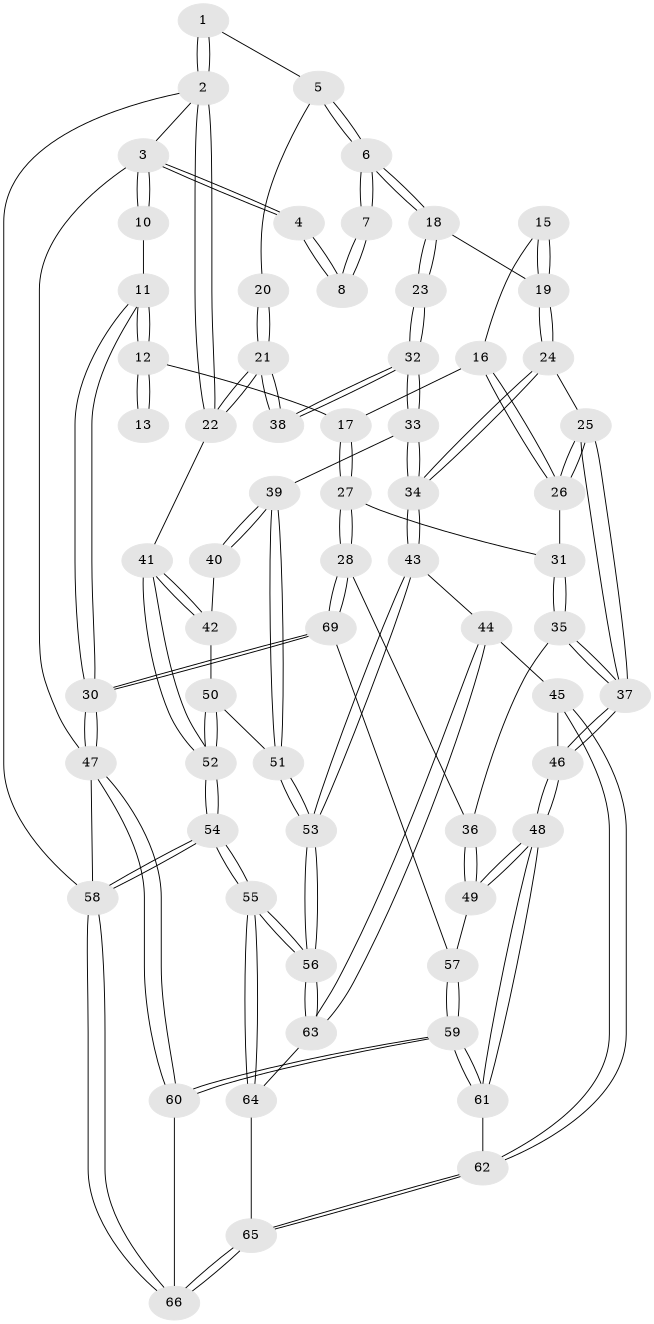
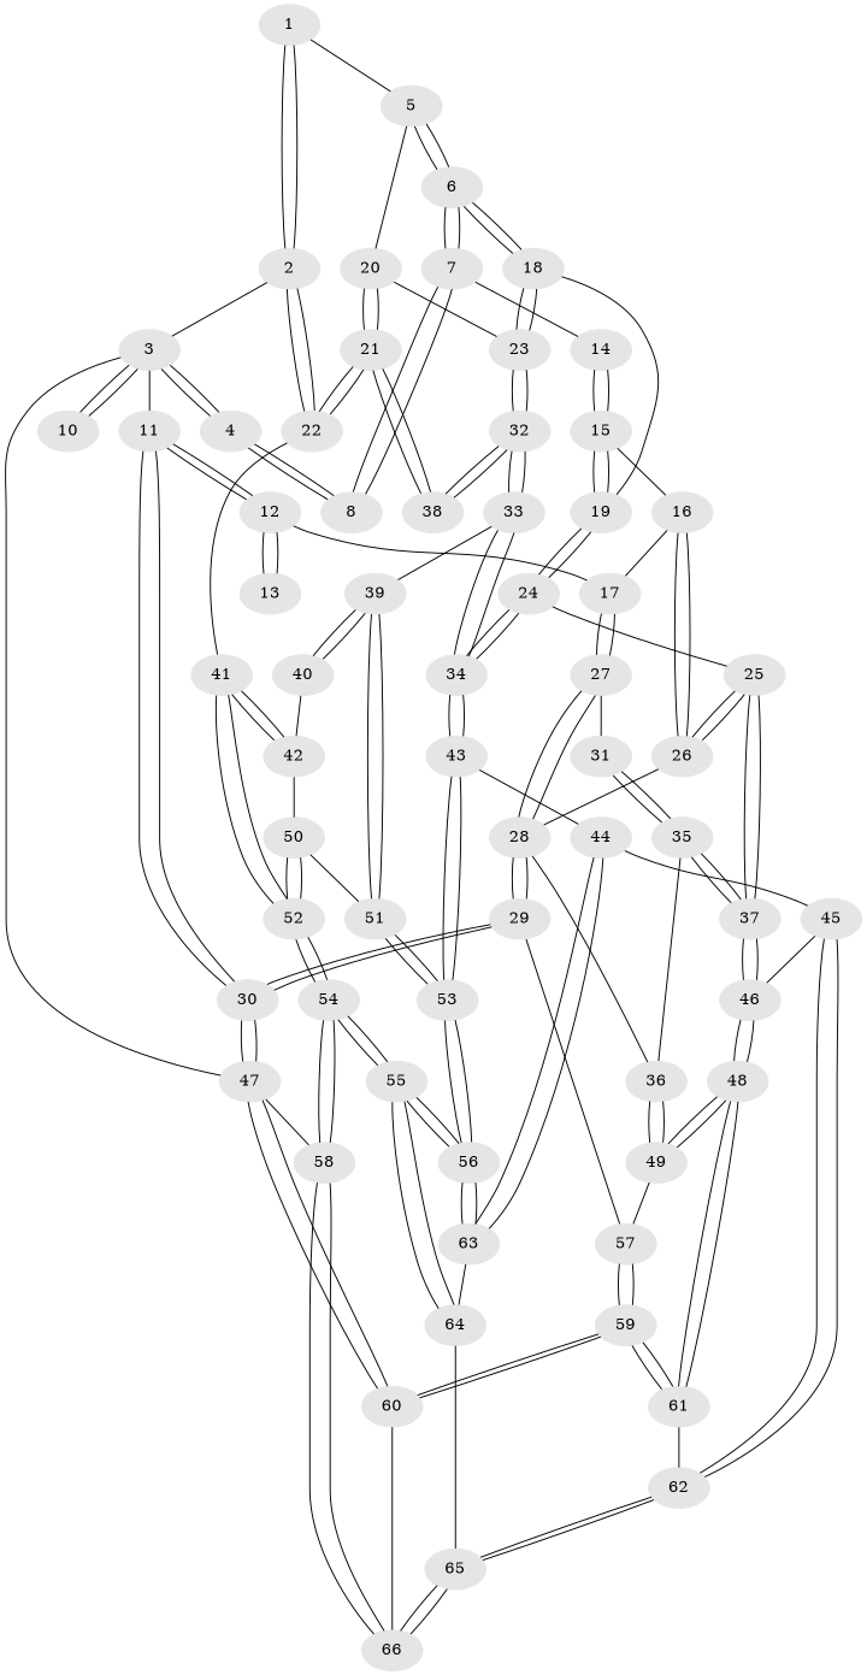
  graph {
    node [color=gray90 style=filled]
    1
    2
    5
    3
    22
    58
    6
    20
    4
    10
    47
    41
    66
    8
    11
    60
    7
    18
    23
    21
+   14
    19
    15
    12
    30
    13
    17
    27
    16
    26
    24
    31
    28
    32
    25
    34
    38
    42
    52
    33
    37
    43
    46
    35
-   29 [label=69]
+   29
    36
    57
    49
    59
    39
    40
    51
    44
    53
    48
    50
    54
    45
    63
    56
    62
    64
    65
    61
    55
    1 -- 2
    1 -- 2
    1 -- 5
    2 -- 3
    2 -- 22
    2 -- 22
-   2 -- 58
    5 -- 6
    5 -- 6
    5 -- 20
    3 -- 4
    3 -- 4
    3 -- 10
    3 -- 10
    3 -- 47
    22 -- 41
    58 -- 66
    58 -- 66
    6 -- 7
    6 -- 7
    6 -- 18
    6 -- 18
+   20 -- 23
    20 -- 21
    20 -- 21
    4 -- 8
    4 -- 8
-   10 -- 11
+   3 -- 11
    47 -- 58
    47 -- 60
    47 -- 60
    41 -- 42
    41 -- 42
    41 -- 52
    41 -- 52
    11 -- 12
    11 -- 12
    11 -- 30
    11 -- 30
    60 -- 66
    7 -- 8
    7 -- 8
+   7 -- 14
    18 -- 23
    18 -- 23
    18 -- 19
    23 -- 32
    23 -- 32
    21 -- 22
    21 -- 22
    21 -- 38
    21 -- 38
+   14 -- 15
+   14 -- 15
    19 -- 24
    19 -- 24
    15 -- 19
    15 -- 19
    15 -- 16
    12 -- 13
    12 -- 13
    12 -- 17
    30 -- 47
    30 -- 47
    17 -- 27
    17 -- 27
    27 -- 31
    27 -- 28
    27 -- 28
    16 -- 17
    16 -- 26
    16 -- 26
-   26 -- 31
+   26 -- 28
    24 -- 25
    24 -- 34
    24 -- 34
    31 -- 35
    31 -- 35
    28 -- 29
    28 -- 29
    28 -- 36
    32 -- 38
    32 -- 38
    32 -- 33
    32 -- 33
    25 -- 26
    25 -- 26
    25 -- 37
    25 -- 37
    34 -- 43
    34 -- 43
    42 -- 50
    52 -- 54
    52 -- 54
    33 -- 34
    33 -- 34
    33 -- 39
    37 -- 46
    37 -- 46
    43 -- 44
    43 -- 53
    43 -- 53
    46 -- 48
    46 -- 48
    35 -- 37
    35 -- 37
    35 -- 36
    29 -- 30
    29 -- 30
    29 -- 57
    36 -- 49
    36 -- 49
    57 -- 59
    57 -- 59
    49 -- 57
    59 -- 60
    59 -- 60
    59 -- 61
    59 -- 61
    39 -- 40
    39 -- 40
    39 -- 51
    39 -- 51
    40 -- 42
    51 -- 53
    51 -- 53
    44 -- 45
    44 -- 63
    44 -- 63
    53 -- 56
    53 -- 56
    48 -- 49
    48 -- 49
    48 -- 61
    48 -- 61
    50 -- 52
    50 -- 52
    50 -- 51
    54 -- 58
    54 -- 58
    54 -- 55
    54 -- 55
    45 -- 46
    45 -- 62
    45 -- 62
    63 -- 64
    56 -- 63
    56 -- 63
    62 -- 65
    62 -- 65
    64 -- 65
    65 -- 66
    65 -- 66
    61 -- 62
    55 -- 56
    55 -- 56
    55 -- 64
    55 -- 64
  }
